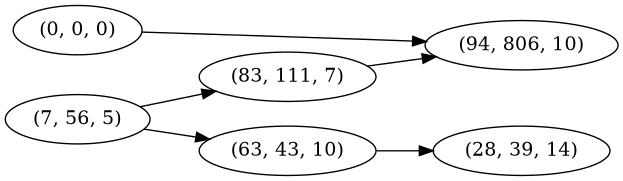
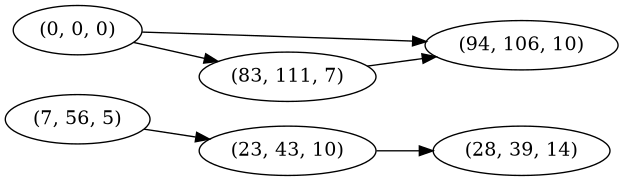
  digraph {
    rankdir=LR
    "(0, 0, 0)"
    "(83, 111, 7)"
-   "(94, 106, 10)" [label="(94, 806, 10)"]
+   "(94, 106, 10)"
    "(7, 56, 5)"
-   "(23, 43, 10)" [label="(63, 43, 10)"]
+   "(23, 43, 10)"
    n6 [label="(28, 39, 14)"]
-   "(7, 56, 5)" -> "(83, 111, 7)"
+   "(0, 0, 0)" -> "(83, 111, 7)"
    "(0, 0, 0)" -> "(94, 106, 10)"
    "(83, 111, 7)" -> "(94, 106, 10)"
    "(7, 56, 5)" -> "(23, 43, 10)"
    "(23, 43, 10)" -> n6
  }
